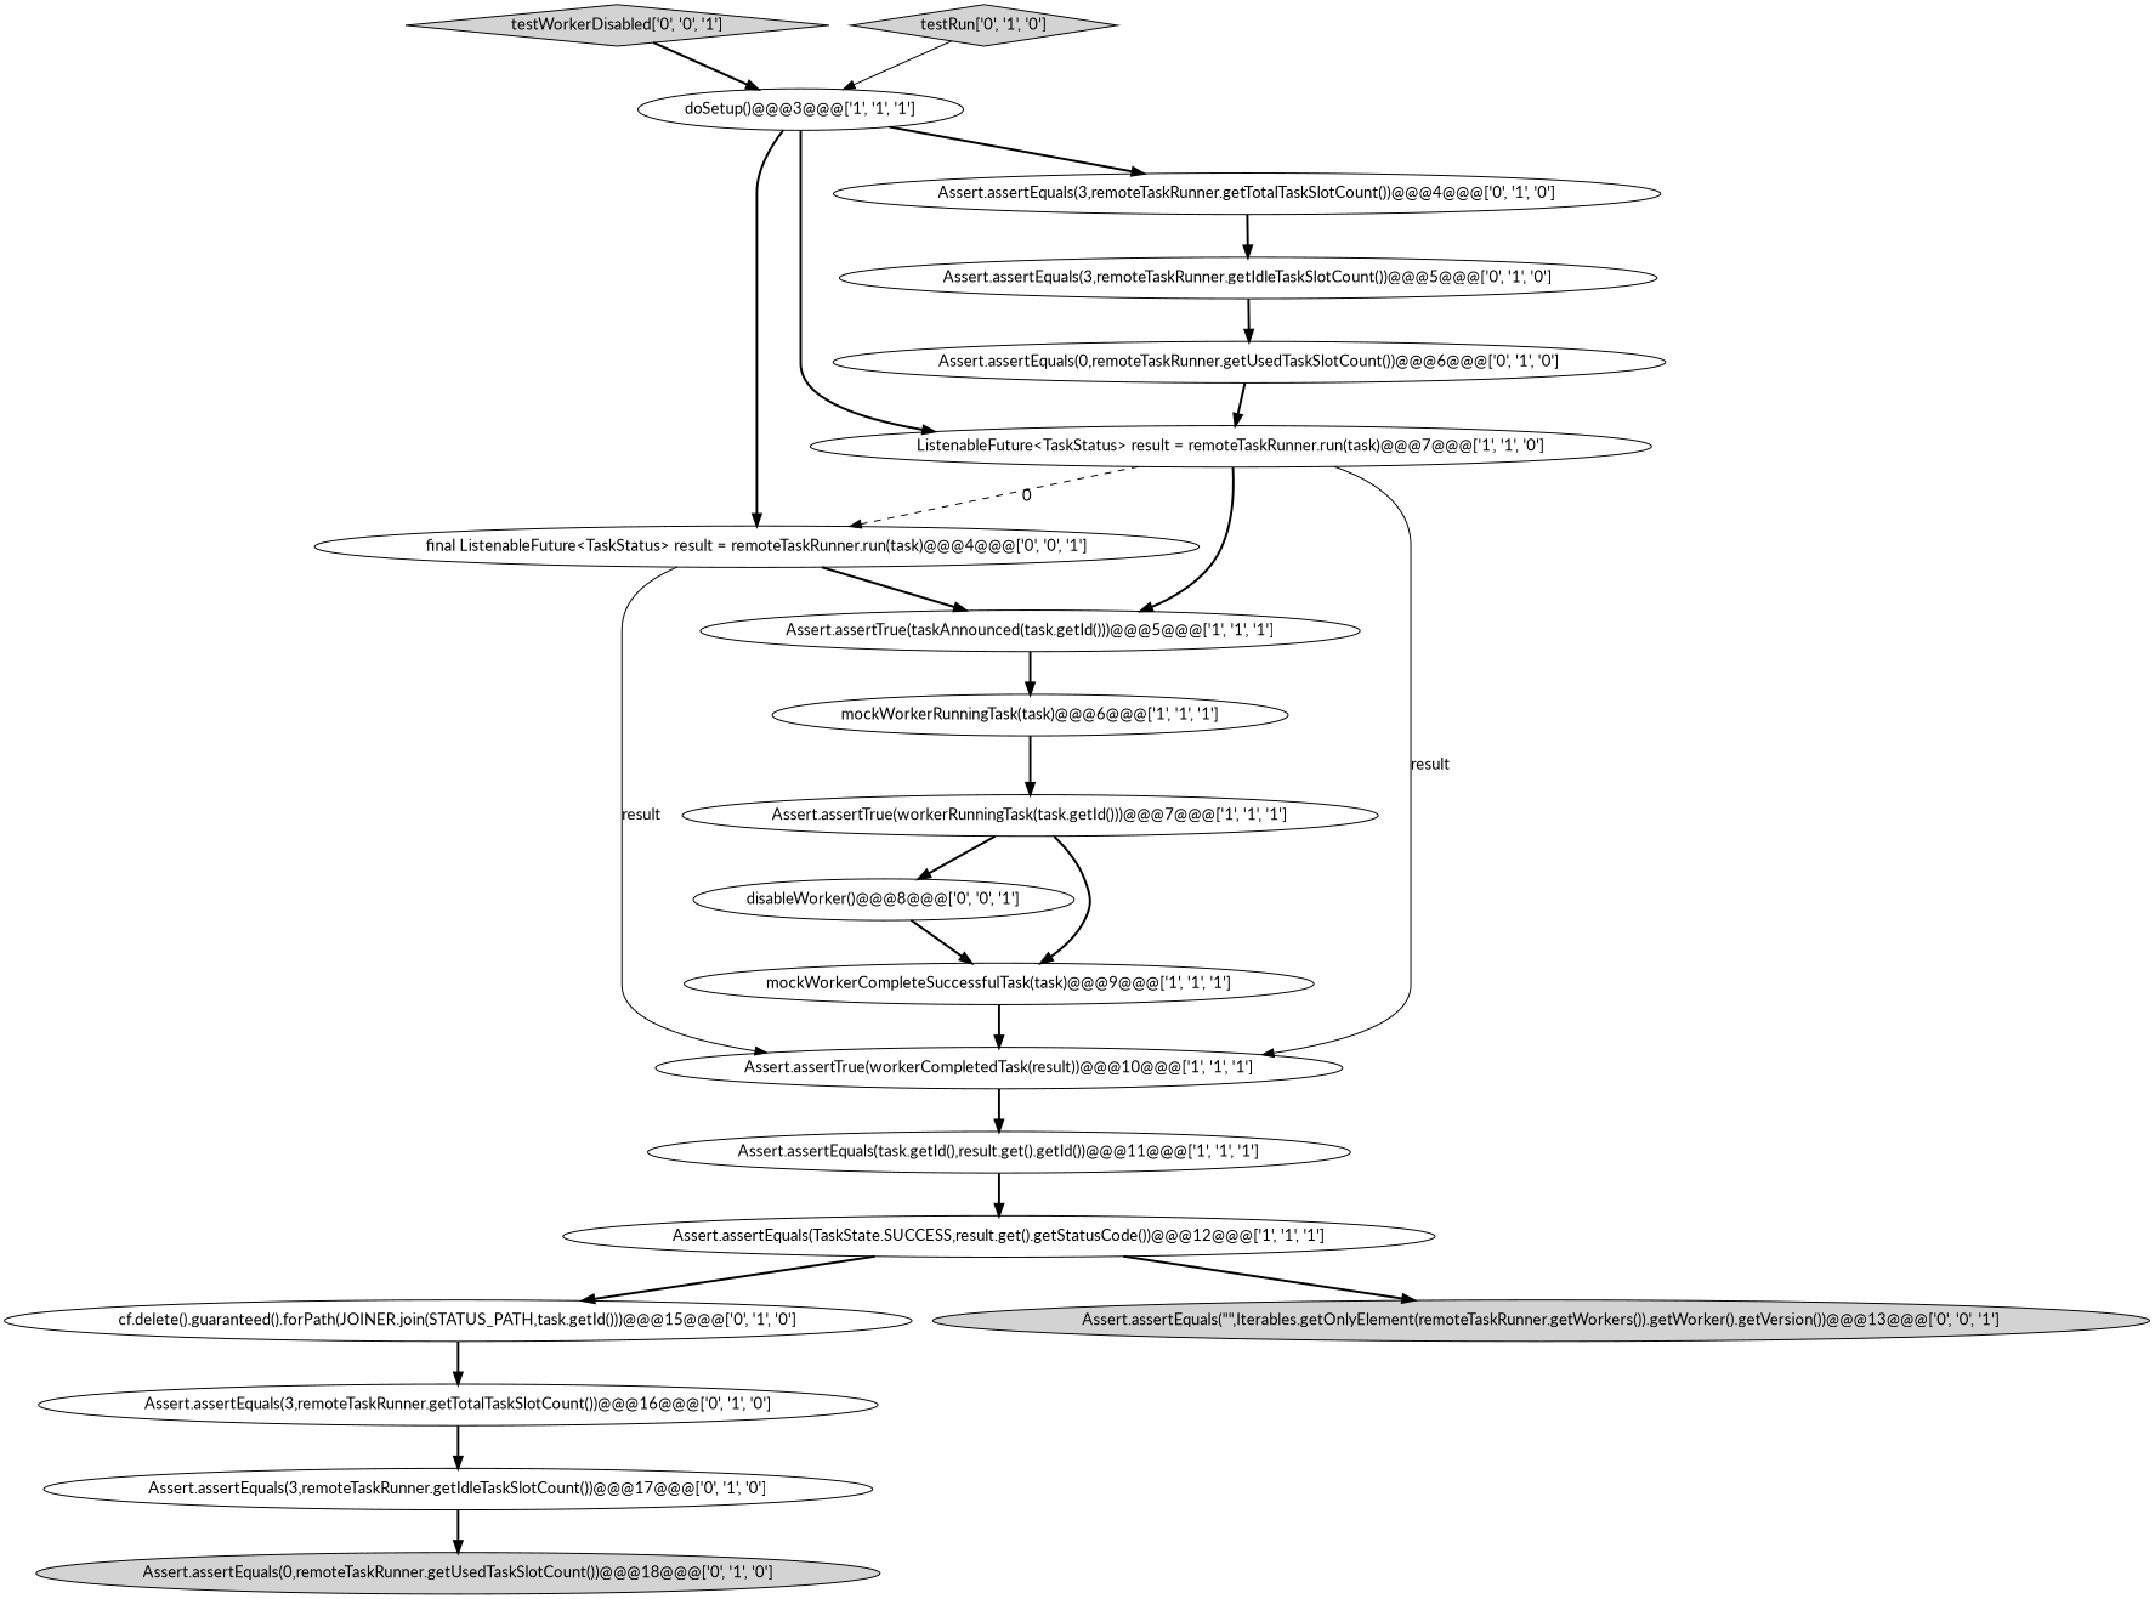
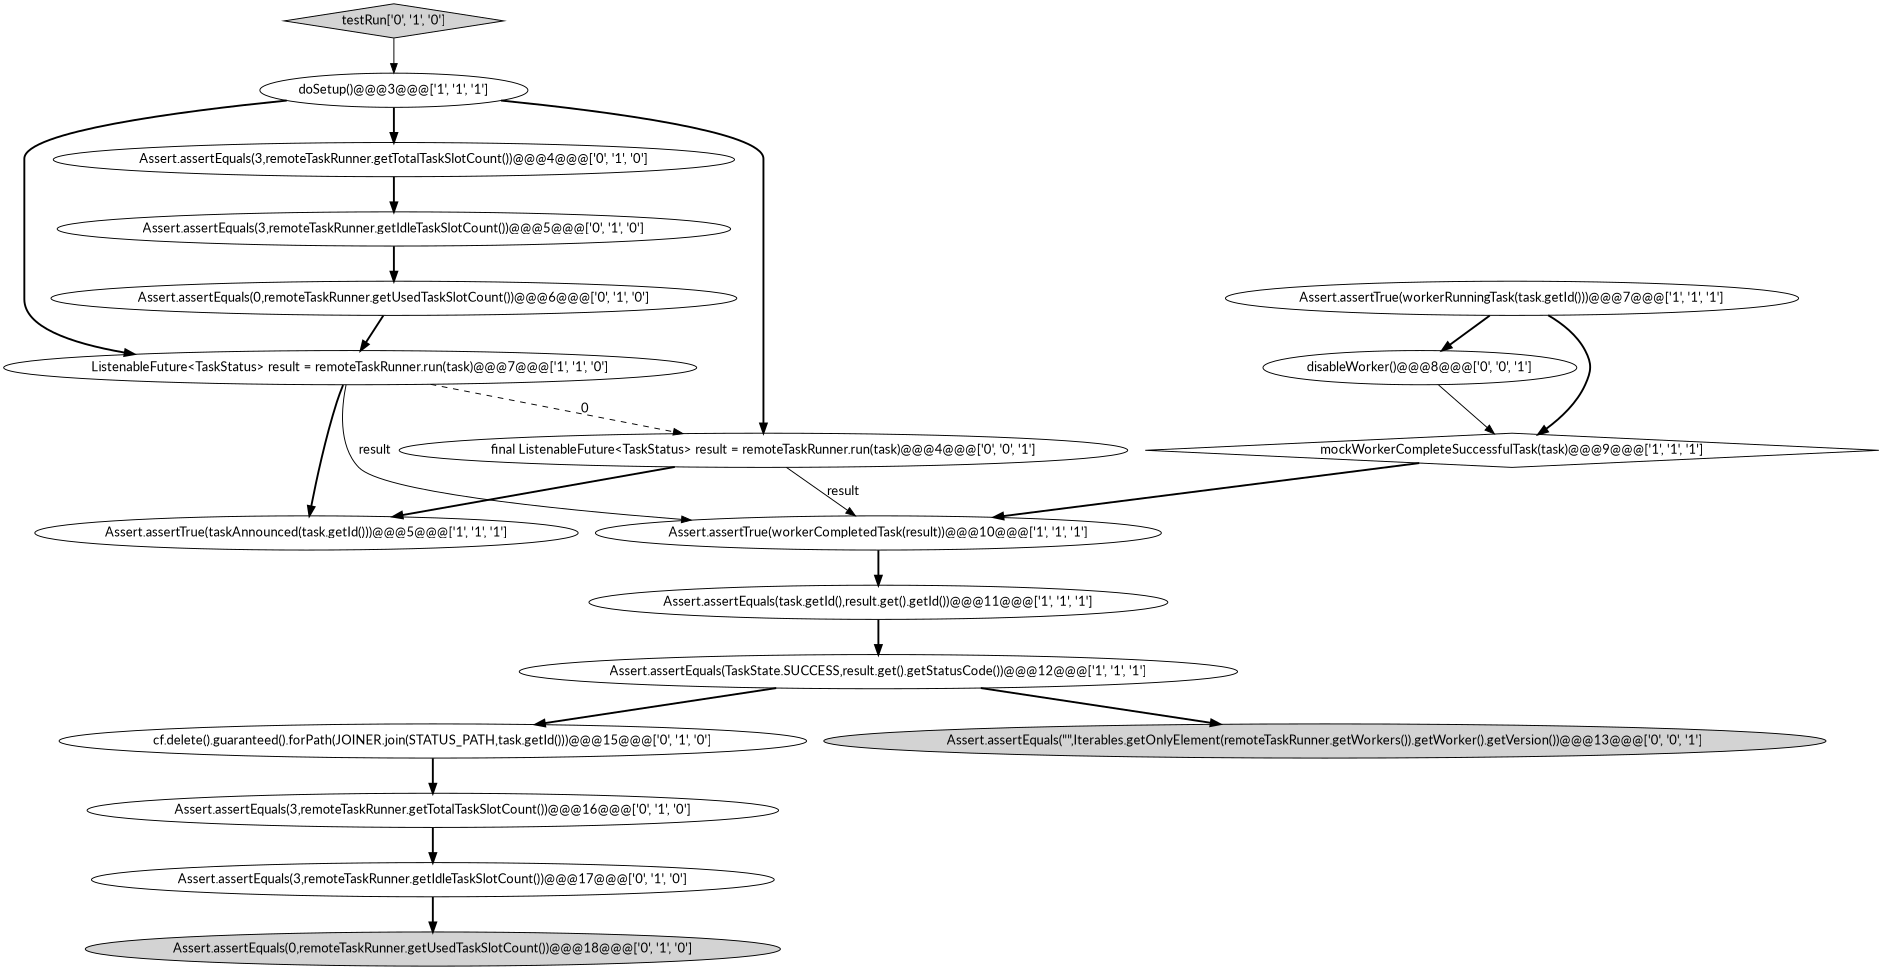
  digraph {
    fontname=Lato
    node [fillcolor=white fontname=Lato shape=ellipse style=filled]
    edge [fontname=Lato style=bold]
    n1 [label="Assert.assertEquals(3,remoteTaskRunner.getIdleTaskSlotCount())@@@5@@@['0', '1', '0']"]
    n2 [label="Assert.assertEquals(0,remoteTaskRunner.getUsedTaskSlotCount())@@@6@@@['0', '1', '0']"]
    n3 [label="ListenableFuture<TaskStatus> result = remoteTaskRunner.run(task)@@@7@@@['1', '1', '0']"]
    n4 [label="Assert.assertEquals(task.getId(),result.get().getId())@@@11@@@['1', '1', '1']"]
    n5 [label="Assert.assertEquals(TaskState.SUCCESS,result.get().getStatusCode())@@@12@@@['1', '1', '1']"]
    n6 [label="cf.delete().guaranteed().forPath(JOINER.join(STATUS_PATH,task.getId()))@@@15@@@['0', '1', '0']"]
    n7 [fillcolor=lightgray label="Assert.assertEquals(\"\",Iterables.getOnlyElement(remoteTaskRunner.getWorkers()).getWorker().getVersion())@@@13@@@['0', '0', '1']"]
    n8 [label="final ListenableFuture<TaskStatus> result = remoteTaskRunner.run(task)@@@4@@@['0', '0', '1']"]
    n9 [label="Assert.assertTrue(taskAnnounced(task.getId()))@@@5@@@['1', '1', '1']"]
    n10 [label="Assert.assertTrue(workerCompletedTask(result))@@@10@@@['1', '1', '1']"]
-   n11 [label="mockWorkerRunningTask(task)@@@6@@@['1', '1', '1']"]
    n12 [label="Assert.assertEquals(3,remoteTaskRunner.getTotalTaskSlotCount())@@@16@@@['0', '1', '0']"]
    n13 [label="Assert.assertEquals(3,remoteTaskRunner.getIdleTaskSlotCount())@@@17@@@['0', '1', '0']"]
    n14 [label="doSetup()@@@3@@@['1', '1', '1']"]
    n15 [label="Assert.assertEquals(3,remoteTaskRunner.getTotalTaskSlotCount())@@@4@@@['0', '1', '0']"]
-   n16 [fillcolor=lightgray label="testWorkerDisabled['0', '0', '1']" shape=diamond]
-   n17 [label="mockWorkerCompleteSuccessfulTask(task)@@@9@@@['1', '1', '1']"]
+   n17 [label="mockWorkerCompleteSuccessfulTask(task)@@@9@@@['1', '1', '1']" shape=diamond]
    n18 [fillcolor=lightgray label="Assert.assertEquals(0,remoteTaskRunner.getUsedTaskSlotCount())@@@18@@@['0', '1', '0']"]
    n19 [label="Assert.assertTrue(workerRunningTask(task.getId()))@@@7@@@['1', '1', '1']"]
    n20 [label="disableWorker()@@@8@@@['0', '0', '1']"]
    n21 [fillcolor=lightgray label="testRun['0', '1', '0']" shape=diamond]
    n1 -> n2
    n2 -> n3
    n3 -> n8 [label=0 style=dashed]
    n3 -> n9
    n3 -> n10 [label=result style=solid]
    n4 -> n5
    n5 -> n6
    n5 -> n7
    n6 -> n12
    n8 -> n9
    n8 -> n10 [label=result style=solid]
-   n9 -> n11
    n10 -> n4
-   n11 -> n19
    n12 -> n13
    n13 -> n18
    n14 -> n3
    n14 -> n8
    n14 -> n15
    n15 -> n1
-   n16 -> n14
    n17 -> n10
    n19 -> n17
    n19 -> n20
-   n20 -> n17
+   n20 -> n17 [style=solid]
    n21 -> n14 [style=solid]
  }
